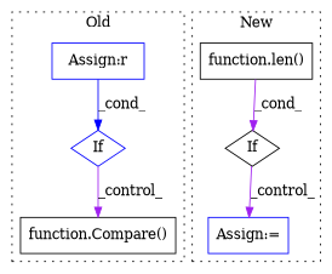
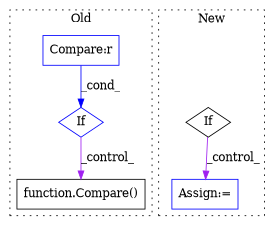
  digraph {
    node [a=75 color=black l=3 shape=box]
    edge [color=purple]
    n1 [l="10,1" label="function.Compare()" s="3329,3349"]
    n2 [a=96 color=blue label=If s=3273 shape=diamond]
-   n3 [a=40 color=blue l=22 label="Assign:r" s=3276]
+   n3 [a=40 color=blue l=22 label="Compare:r" s=3276]
    n4 [a=96 label=If s=3873 shape=diamond]
-   n5 [l="4,1" label="function.len()" s="3898,3907"]
    n6 [a=68 color=blue label="Assign:=" s=4060]
    subgraph cluster_1 {
      label=Old
      style=dotted
      n1
      n2
      n3
    }
    subgraph cluster_2 {
      label=New
      style=dotted
      n4
-     n5
      n6
    }
    n2 -> n1 [label=_control_]
    n3 -> n2 [color=blue label=_cond_]
    n4 -> n6 [label=_control_]
-   n5 -> n4 [label=_cond_]
  }
